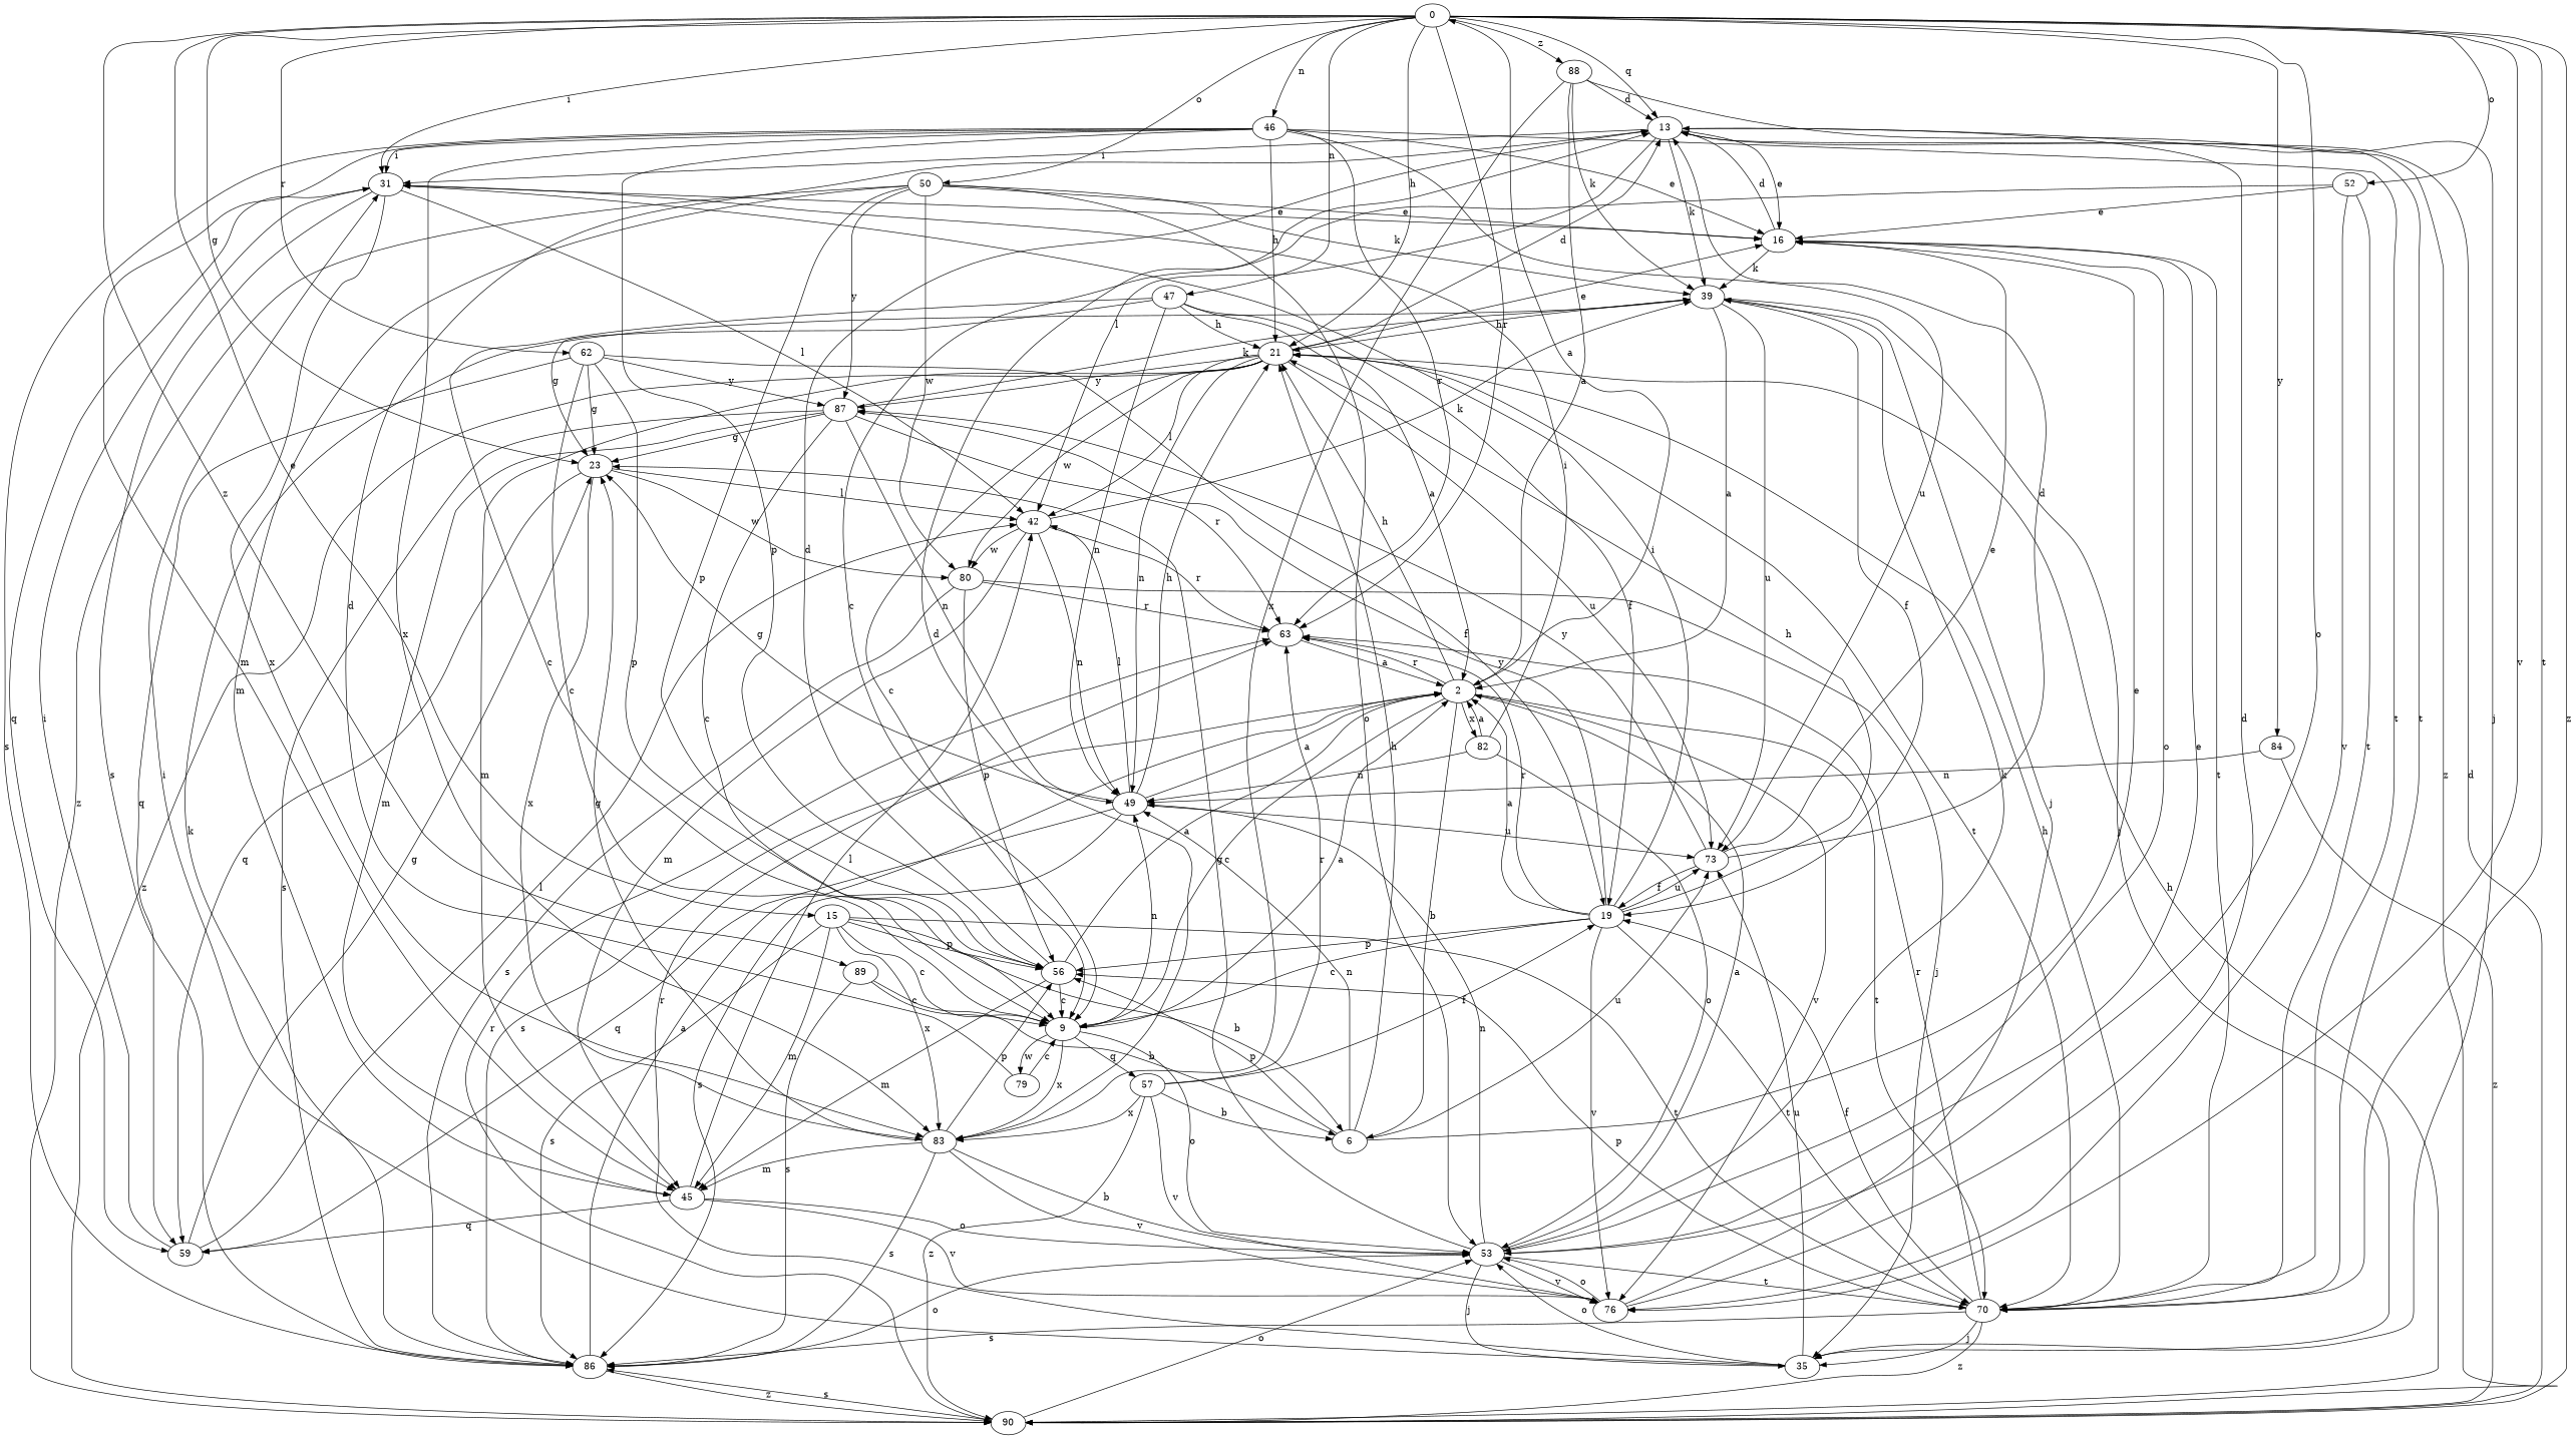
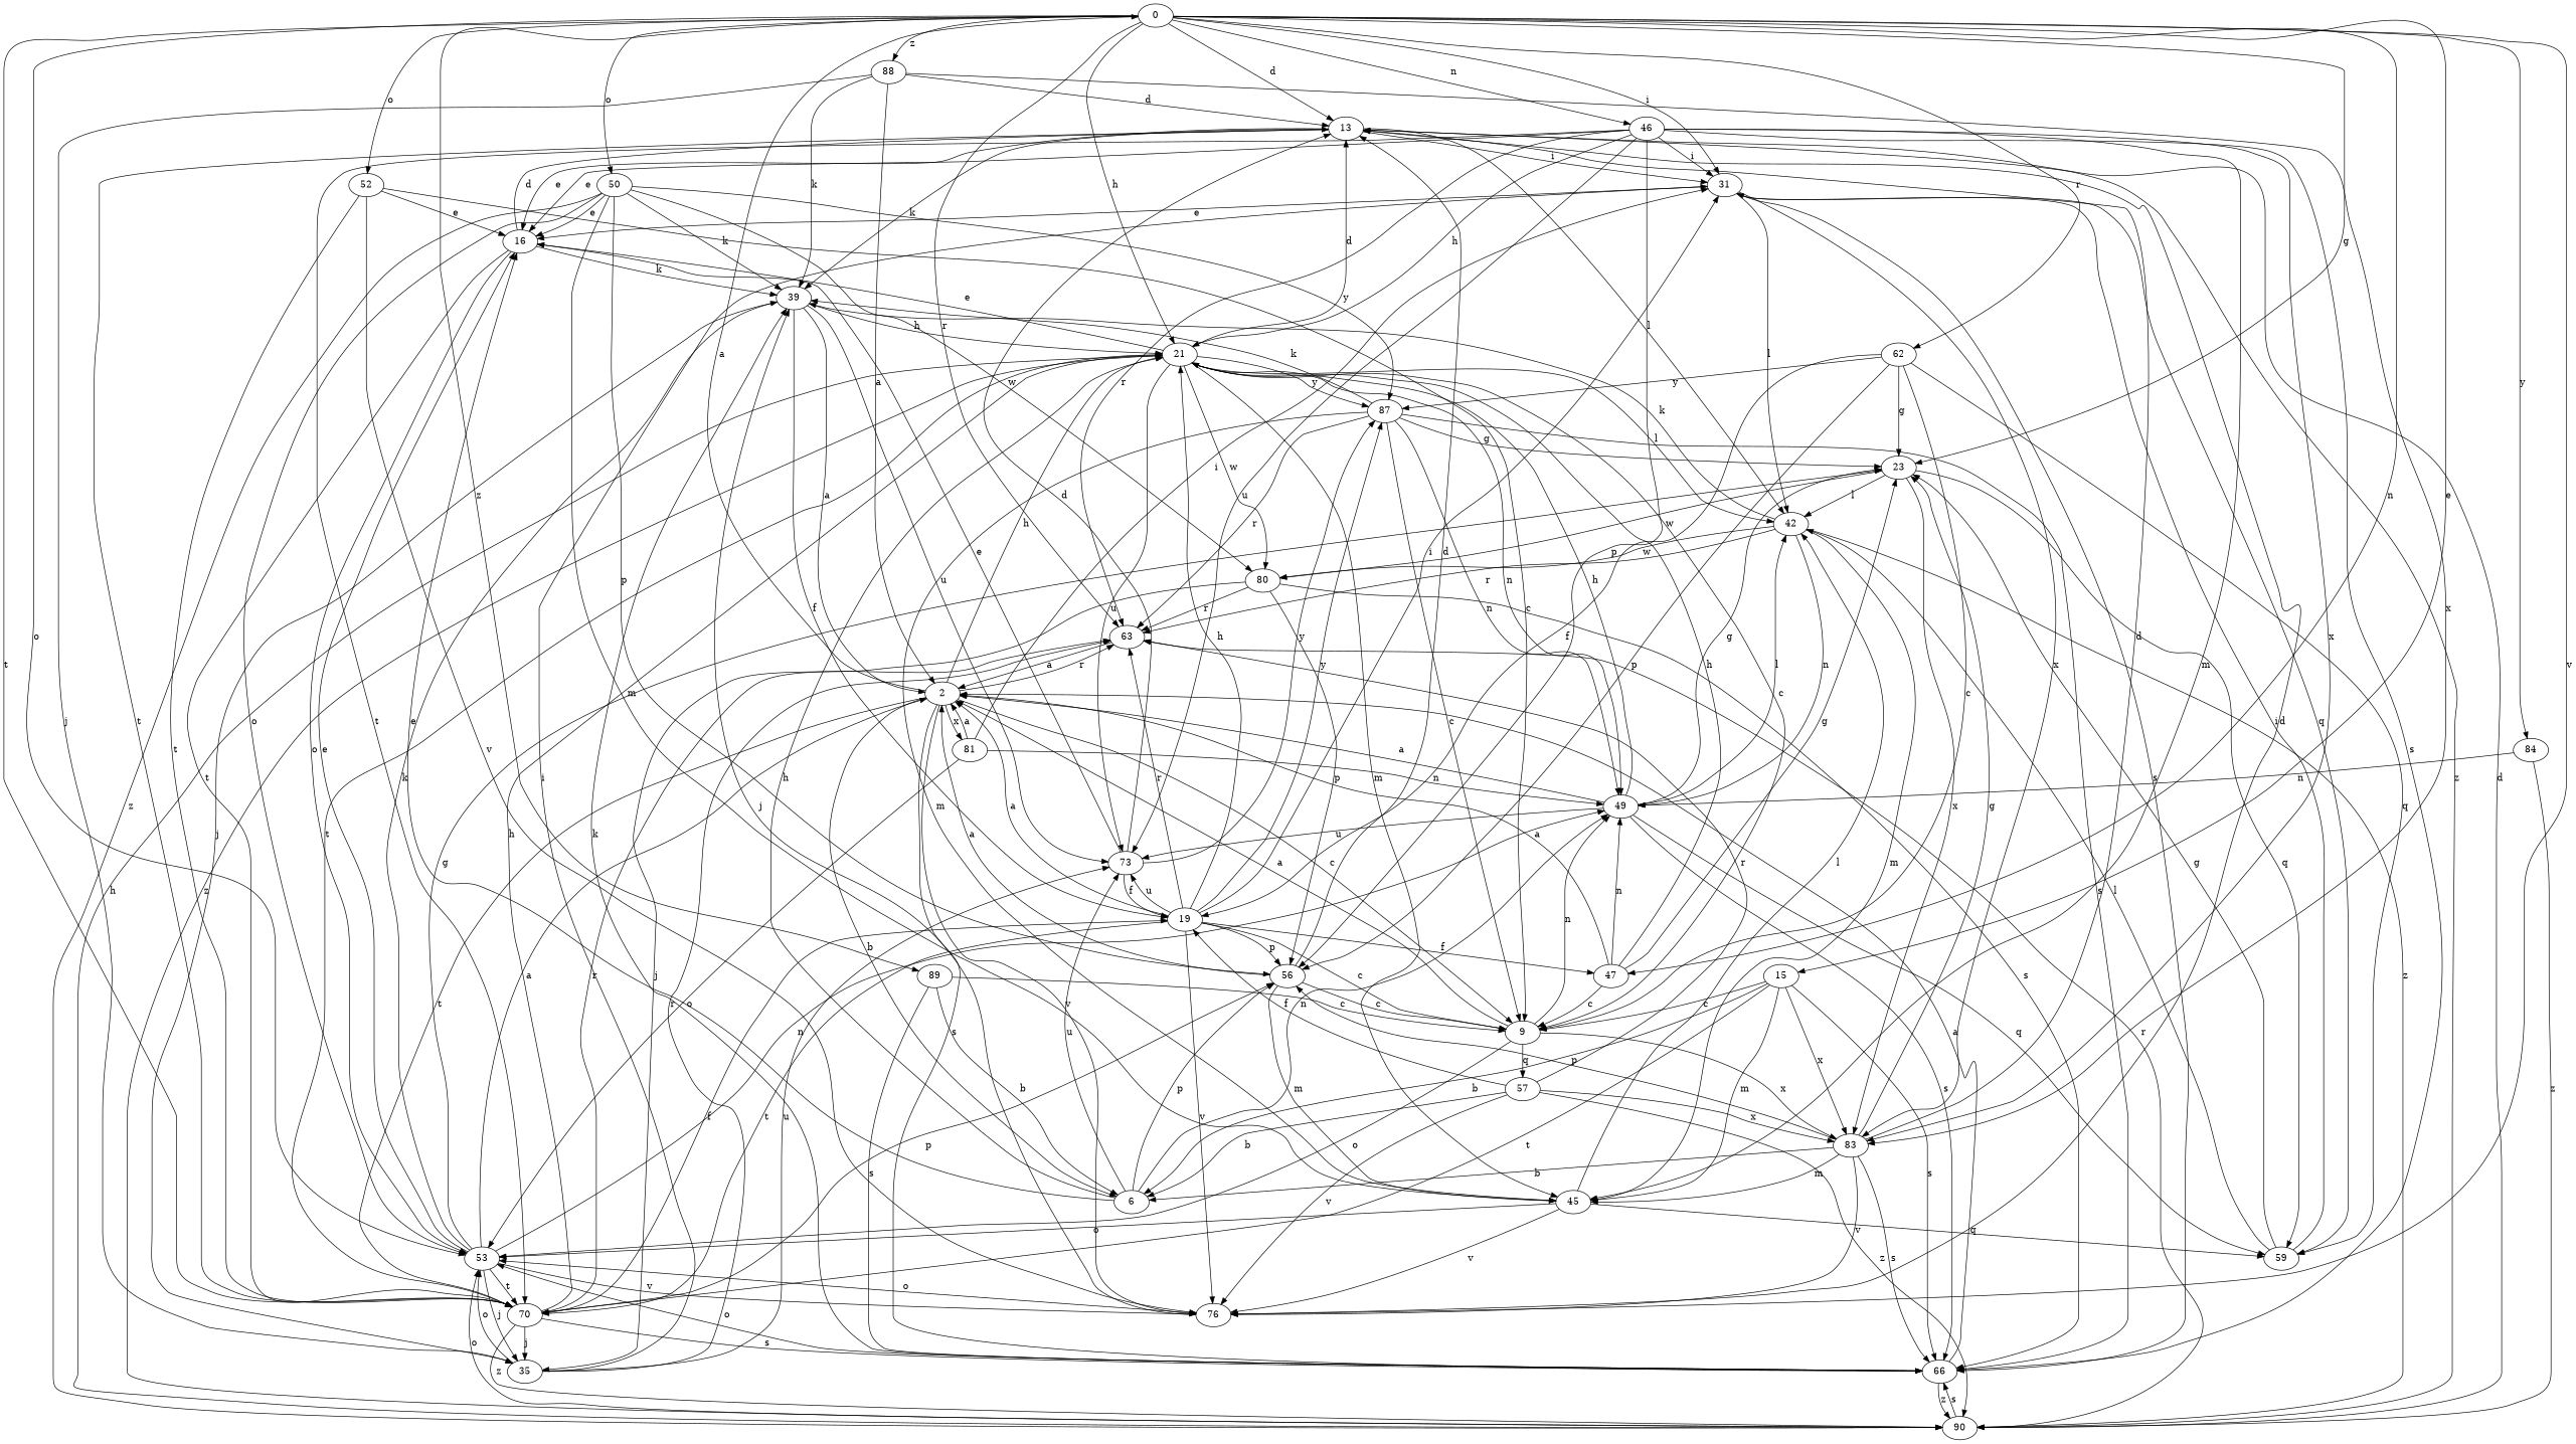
  strict digraph {
    0
    13
    15
    23
    n5 [label=21]
    31
    46
    47
    50
    52
    53
    62
    63
    70
    76
    84
    88
    89
    90
    16
    39
    42
    6
    9
-   66 [label=86]
+   66
    56
    83
    45
    59
    80
    49
    73
    87
    2
    19
    35
-   81 [label=82]
+   81
    57
-   79
-   0 -> 13 [label=q]
+   0 -> 13 [label=d]
    0 -> 15 [label=e]
    0 -> 23 [label=g]
    0 -> n5 [label=h]
    0 -> 31 [label=i]
    0 -> 46 [label=n]
    0 -> 47 [label=n]
    0 -> 50 [label=o]
    0 -> 52 [label=o]
    0 -> 53 [label=o]
    0 -> 62 [label=r]
    0 -> 63 [label=r]
    0 -> 70 [label=t]
    0 -> 76 [label=v]
    0 -> 84 [label=y]
    0 -> 88 [label=z]
    0 -> 89 [label=z]
-   0 -> 90 [label=z]
+   42 -> 90 [label=z]
    13 -> 31 [label=i]
    13 -> 70 [label=t]
    13 -> 90 [label=z]
    13 -> 16 [label=e]
    13 -> 39 [label=k]
    13 -> 42 [label=l]
    15 -> 70 [label=t]
    15 -> 6 [label=b]
    15 -> 9 [label=c]
    15 -> 66 [label=s]
-   15 -> 56 [label=p]
    15 -> 83 [label=x]
    15 -> 45 [label=m]
    23 -> 42 [label=l]
    23 -> 83 [label=x]
    23 -> 59 [label=q]
    23 -> 80 [label=w]
    n5 -> 13 [label=d]
    n5 -> 70 [label=t]
    n5 -> 90 [label=z]
    n5 -> 16 [label=e]
    n5 -> 42 [label=l]
    n5 -> 9 [label=c]
    n5 -> 45 [label=m]
    n5 -> 80 [label=w]
    n5 -> 49 [label=n]
    n5 -> 73 [label=u]
    n5 -> 87 [label=y]
    31 -> 16 [label=e]
    31 -> 42 [label=l]
    31 -> 66 [label=s]
    31 -> 83 [label=x]
    31 -> 59 [label=q]
    46 -> n5 [label=h]
    46 -> 31 [label=i]
    46 -> 63 [label=r]
    46 -> 70 [label=t]
    46 -> 16 [label=e]
    46 -> 66 [label=s]
    46 -> 56 [label=p]
    46 -> 83 [label=x]
    46 -> 45 [label=m]
    46 -> 73 [label=u]
    47 -> 23 [label=g]
    47 -> n5 [label=h]
    47 -> 9 [label=c]
    47 -> 49 [label=n]
    47 -> 2 [label=a]
-   47 -> 19 [label=f]
+   19 -> 47 [label=f]
    50 -> 53 [label=o]
    50 -> 90 [label=z]
    50 -> 16 [label=e]
    50 -> 39 [label=k]
    50 -> 56 [label=p]
    50 -> 45 [label=m]
    50 -> 80 [label=w]
    50 -> 87 [label=y]
    52 -> 70 [label=t]
    52 -> 76 [label=v]
    52 -> 16 [label=e]
    52 -> 9 [label=c]
    53 -> 23 [label=g]
    53 -> 70 [label=t]
    53 -> 76 [label=v]
    53 -> 16 [label=e]
    53 -> 39 [label=k]
    53 -> 49 [label=n]
    53 -> 2 [label=a]
    53 -> 35 [label=j]
    62 -> 23 [label=g]
    62 -> 9 [label=c]
    62 -> 56 [label=p]
    62 -> 59 [label=q]
    62 -> 87 [label=y]
    62 -> 19 [label=f]
    63 -> 2 [label=a]
    70 -> n5 [label=h]
    70 -> 63 [label=r]
    70 -> 90 [label=z]
    70 -> 66 [label=s]
    70 -> 56 [label=p]
    70 -> 19 [label=f]
    70 -> 35 [label=j]
    76 -> 13 [label=d]
    76 -> 53 [label=o]
    76 -> 39 [label=j]
    84 -> 90 [label=z]
    84 -> 49 [label=n]
    88 -> 13 [label=d]
    88 -> 39 [label=k]
    88 -> 83 [label=x]
    88 -> 2 [label=a]
    88 -> 35 [label=j]
    89 -> 6 [label=b]
    89 -> 9 [label=c]
    89 -> 66 [label=s]
    90 -> 13 [label=d]
    90 -> n5 [label=h]
    90 -> 53 [label=o]
    90 -> 63 [label=r]
    90 -> 66 [label=s]
    16 -> 13 [label=d]
    16 -> 53 [label=o]
    16 -> 70 [label=t]
    16 -> 39 [label=k]
    39 -> n5 [label=h]
    39 -> 73 [label=u]
    39 -> 2 [label=a]
    39 -> 19 [label=f]
    39 -> 35 [label=j]
    42 -> 63 [label=r]
    42 -> 39 [label=k]
    42 -> 45 [label=m]
    42 -> 80 [label=w]
    42 -> 49 [label=n]
    6 -> n5 [label=h]
    6 -> 16 [label=e]
    6 -> 56 [label=p]
    6 -> 49 [label=n]
    6 -> 73 [label=u]
    9 -> 53 [label=o]
    9 -> 83 [label=x]
    9 -> 49 [label=n]
    9 -> 2 [label=a]
    9 -> 57 [label=q]
-   9 -> 79 [label=w]
    66 -> 53 [label=o]
    66 -> 90 [label=z]
    66 -> 39 [label=k]
    66 -> 2 [label=a]
    56 -> 13 [label=d]
    56 -> 9 [label=c]
    56 -> 45 [label=m]
    56 -> 2 [label=a]
    83 -> 13 [label=d]
    83 -> 23 [label=g]
    83 -> 76 [label=v]
-   83 -> 53 [label=b]
+   83 -> 6 [label=b]
    83 -> 66 [label=s]
    83 -> 56 [label=p]
    83 -> 45 [label=m]
    45 -> 53 [label=o]
    45 -> 76 [label=v]
    45 -> 42 [label=l]
    45 -> 59 [label=q]
    59 -> 23 [label=g]
    59 -> 31 [label=i]
    59 -> 42 [label=l]
    80 -> 63 [label=r]
    80 -> 66 [label=s]
    80 -> 56 [label=p]
    80 -> 35 [label=j]
    49 -> 23 [label=g]
    49 -> n5 [label=h]
    49 -> 42 [label=l]
    49 -> 66 [label=s]
    49 -> 59 [label=q]
    49 -> 73 [label=u]
    49 -> 2 [label=a]
    73 -> 13 [label=d]
    73 -> 16 [label=e]
    73 -> 87 [label=y]
    73 -> 19 [label=f]
    87 -> 23 [label=g]
    87 -> 63 [label=r]
    87 -> 39 [label=k]
    87 -> 9 [label=c]
    87 -> 66 [label=s]
    87 -> 45 [label=m]
    87 -> 49 [label=n]
    2 -> 0 [label=a]
    2 -> n5 [label=h]
    2 -> 63 [label=r]
    2 -> 70 [label=t]
    2 -> 76 [label=v]
    2 -> 6 [label=b]
    2 -> 9 [label=c]
    2 -> 66 [label=s]
    2 -> 81 [label=x]
    19 -> n5 [label=h]
    19 -> 31 [label=i]
    19 -> 63 [label=r]
    19 -> 70 [label=t]
    19 -> 76 [label=v]
    19 -> 9 [label=c]
    19 -> 56 [label=p]
    19 -> 73 [label=u]
    19 -> 87 [label=y]
    19 -> 2 [label=a]
    35 -> 31 [label=i]
    35 -> 53 [label=o]
    35 -> 63 [label=r]
    35 -> 73 [label=u]
    81 -> 31 [label=i]
    81 -> 53 [label=o]
    81 -> 49 [label=n]
    81 -> 2 [label=a]
    57 -> 63 [label=r]
    57 -> 76 [label=v]
    57 -> 90 [label=z]
    57 -> 6 [label=b]
    57 -> 83 [label=x]
    57 -> 19 [label=f]
-   79 -> 13 [label=d]
-   79 -> 9 [label=c]
  }
